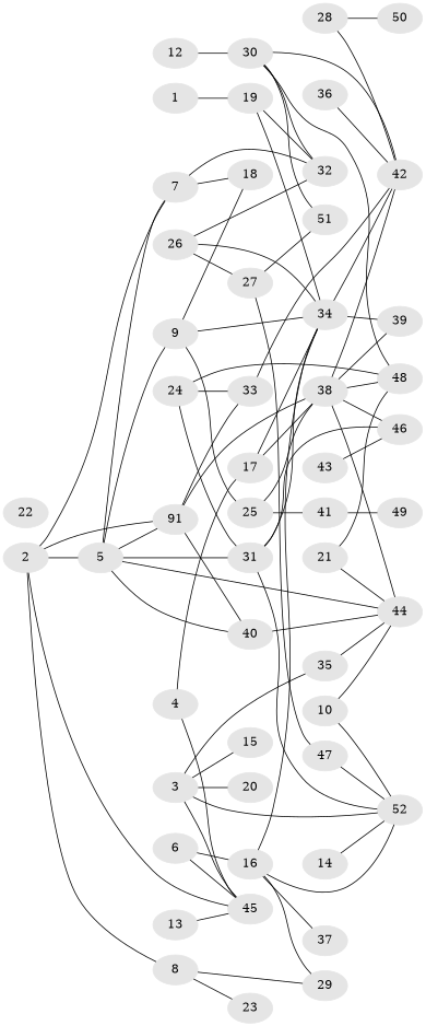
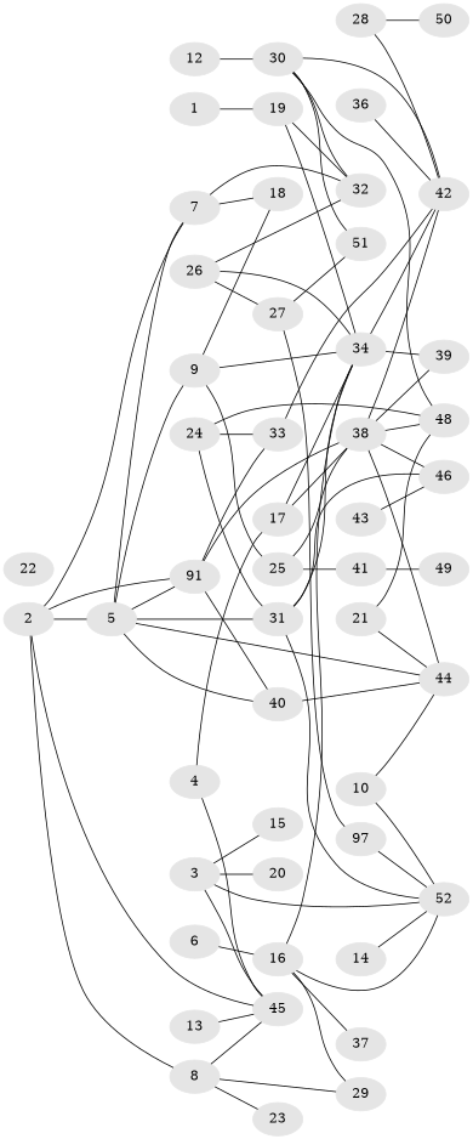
  graph {
    rankdir=LR
    node [color=gray90 style=filled]
    1
    19
    32
    34
    2
    5
    7
    8
    n9 [label=91]
    45
    9
    31
    40
    44
    18
    23
    29
    33
    38
    3
    15
    20
-   35
    52
    4
    17
    25
    46
    6
    16
    37
    41
    42
    39
    10
    48
    12
    30
    51
    13
    14
    21
    22
    24
    49
    26
    27
-   47
+   47 [label=97]
    28
    50
    36
    43
    1 -- 19
    19 -- 32
    19 -- 34
    34 -- 42
    34 -- 39
    2 -- 5
    2 -- 7
    2 -- 8
    2 -- n9
    2 -- 45
    5 -- 7
    5 -- n9
    5 -- 9
    5 -- 31
    5 -- 40
    5 -- 44
    7 -- 32
    7 -- 18
-   6 -- 45
+   8 -- 45
    8 -- 23
    8 -- 29
    n9 -- 40
    n9 -- 33
    n9 -- 38
    9 -- 34
    9 -- 18
    9 -- 25
    31 -- 34
    31 -- 52
    31 -- 46
    40 -- 44
    33 -- 42
    38 -- 44
    38 -- 46
    38 -- 42
    38 -- 39
    38 -- 48
    3 -- 45
    3 -- 15
    3 -- 20
-   3 -- 35
    3 -- 52
-   35 -- 44
    4 -- 45
    4 -- 17
    17 -- 34
    17 -- 38
    25 -- 38
    25 -- 41
    6 -- 16
    16 -- 34
    16 -- 29
    16 -- 52
    16 -- 37
    41 -- 49
    10 -- 44
    10 -- 52
    12 -- 30
    30 -- 32
    30 -- 42
    30 -- 48
    30 -- 51
    13 -- 45
    14 -- 52
    21 -- 44
    21 -- 48
    24 -- 31
    24 -- 33
    24 -- 48
    26 -- 32
    26 -- 34
    26 -- 27
    27 -- 51
    27 -- 47
    47 -- 52
    28 -- 42
    28 -- 50
    36 -- 42
    43 -- 46
  }
